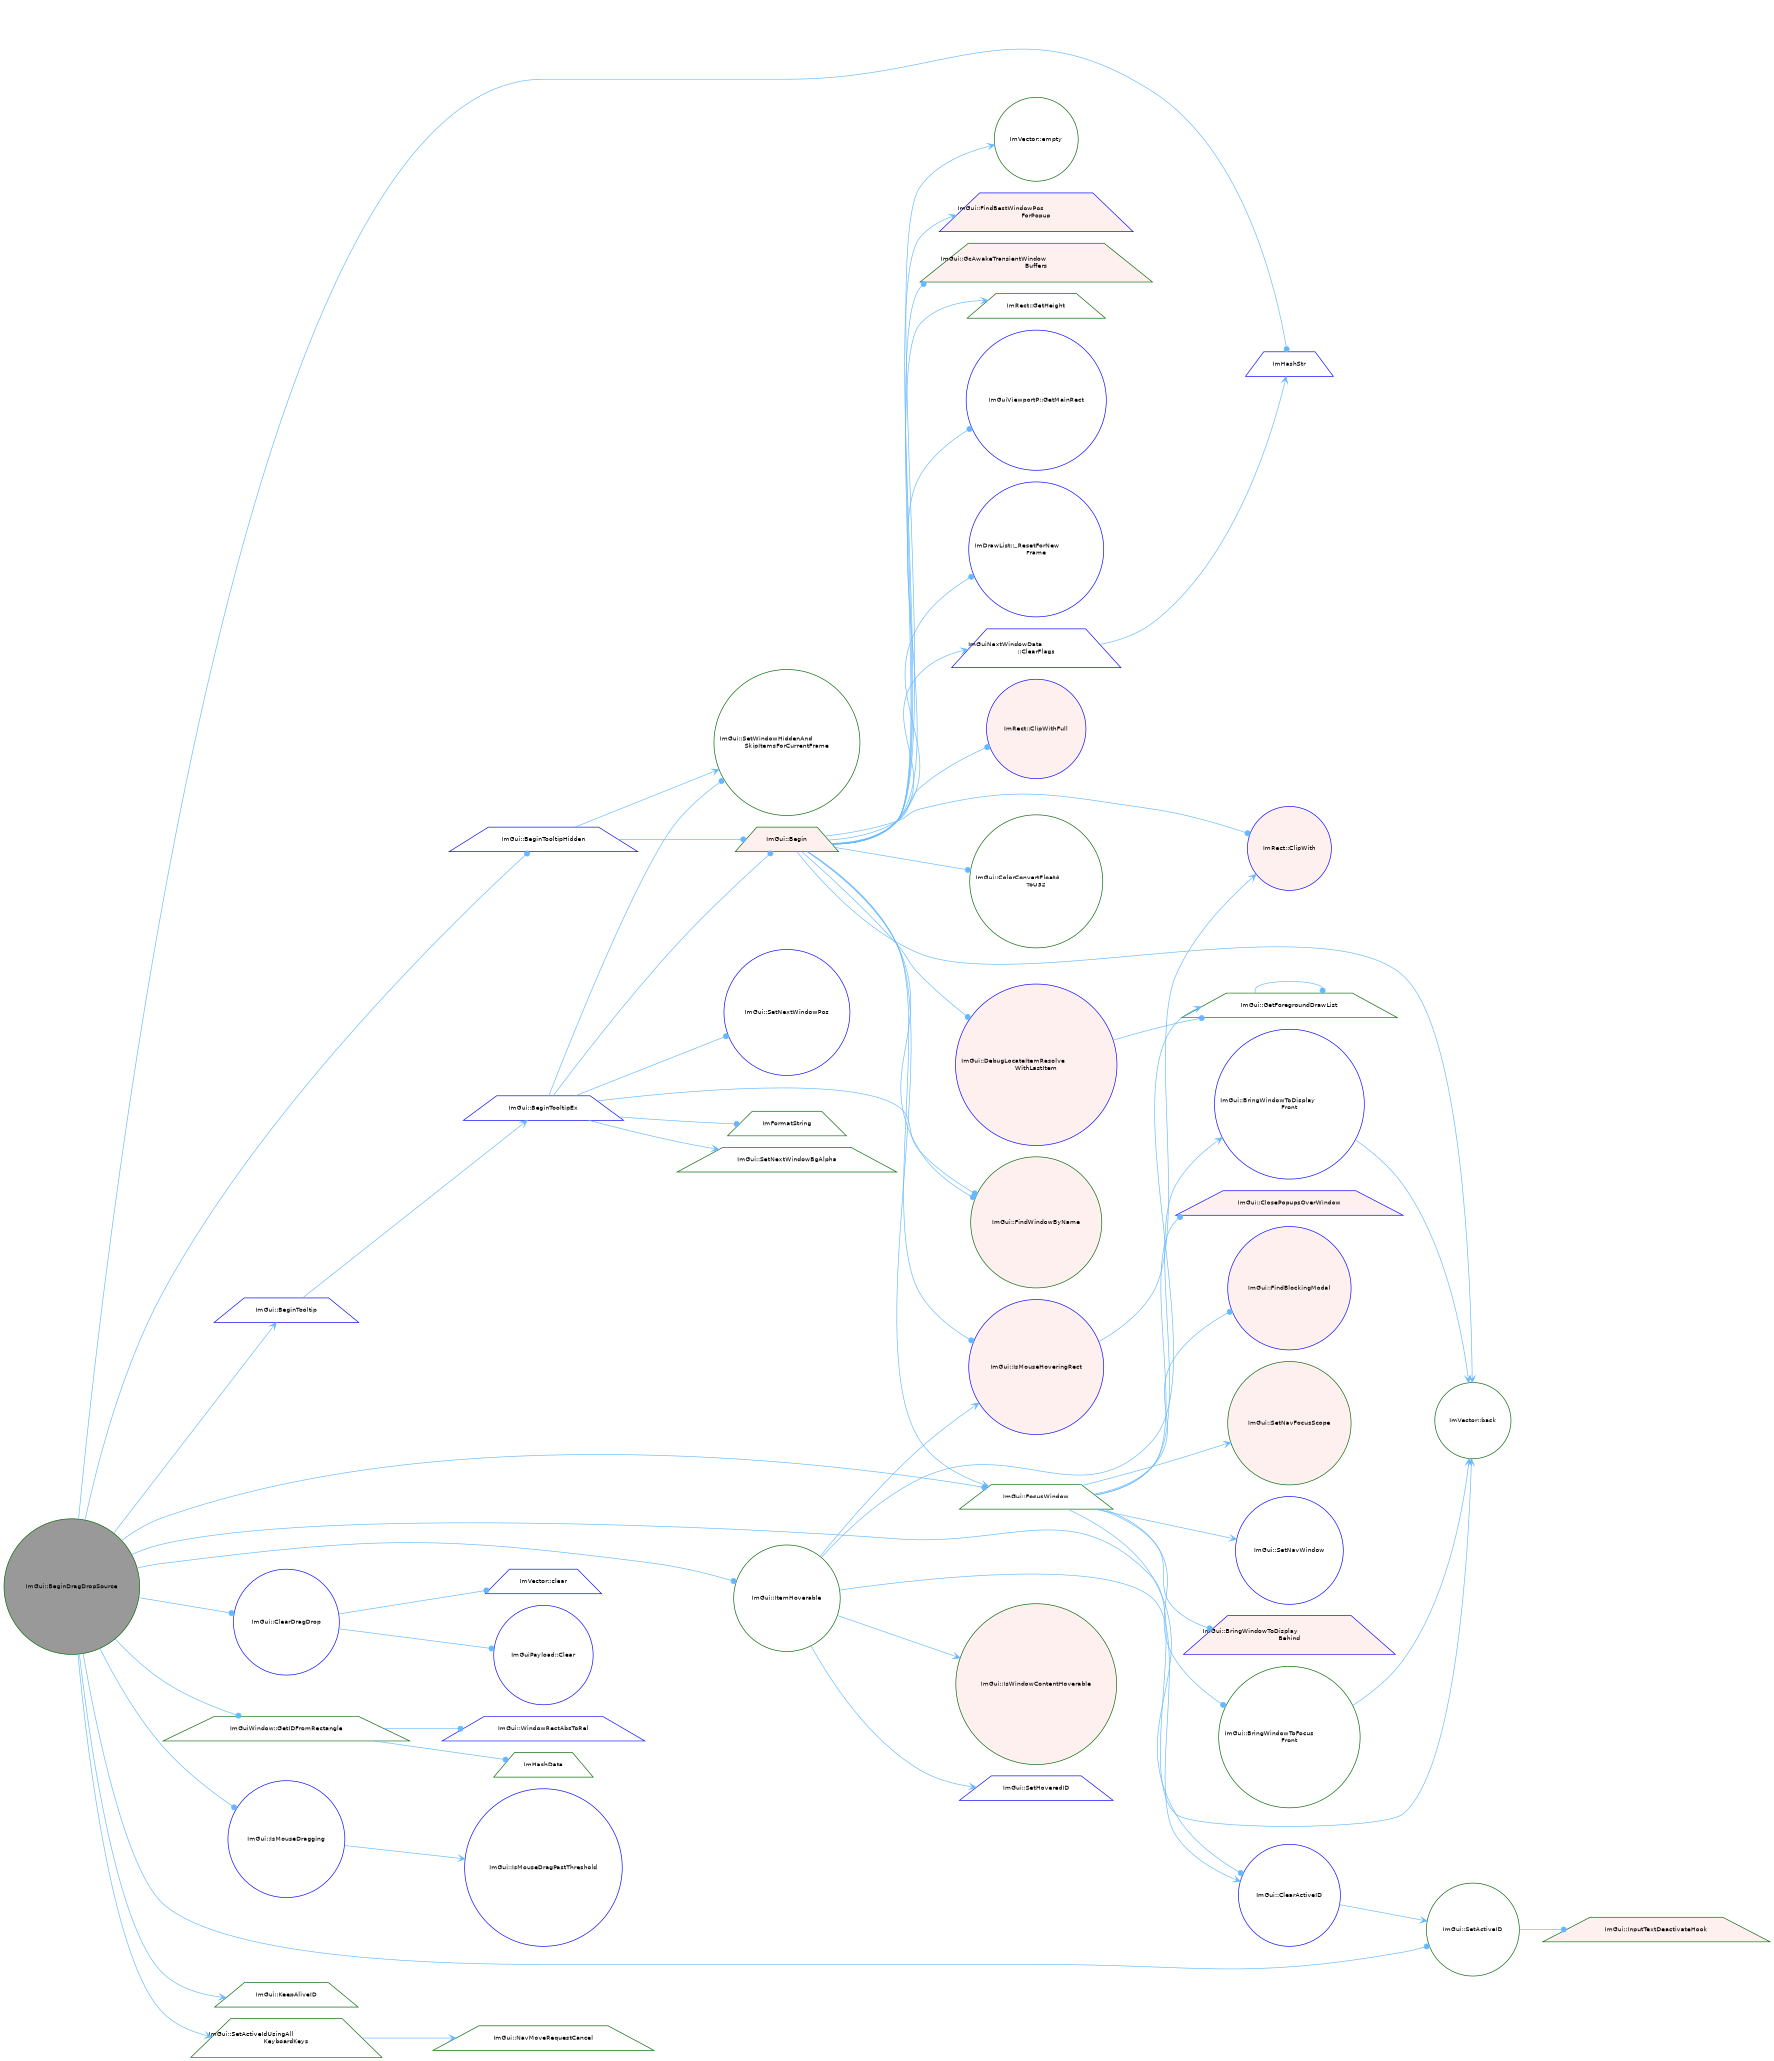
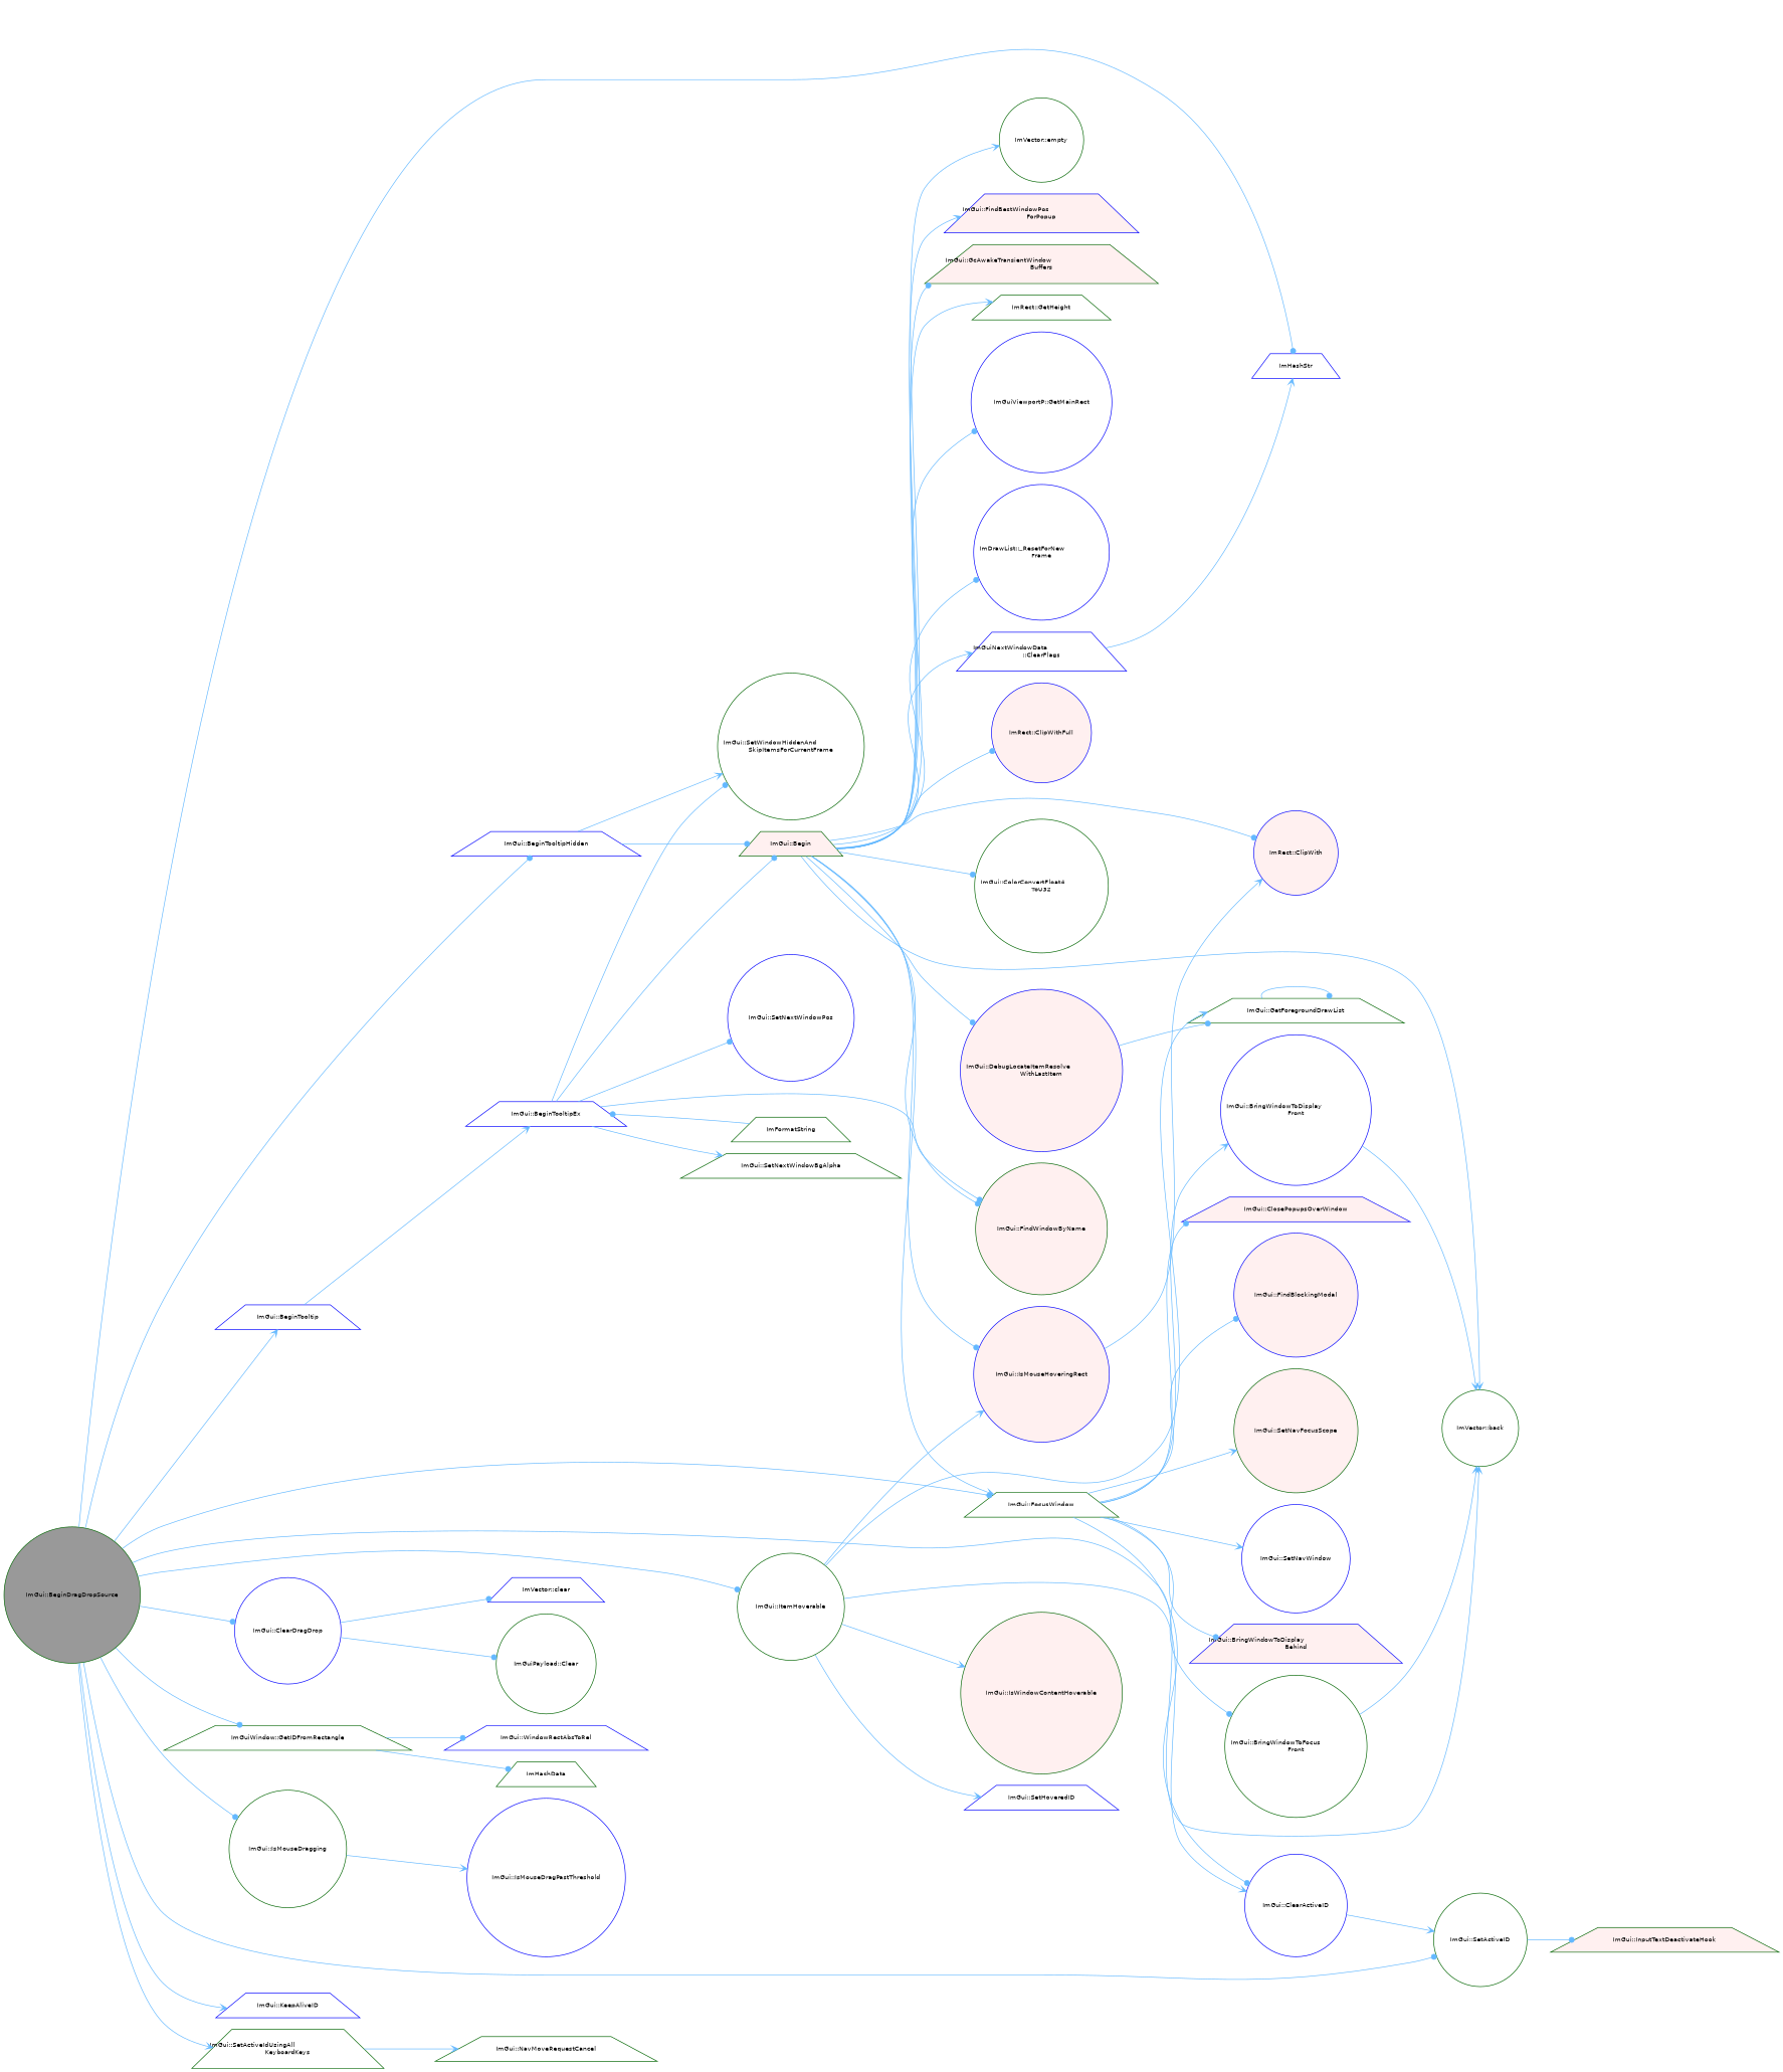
  digraph {
    rankdir=LR
    node [color=darkgreen fillcolor=white fontname=Helvetica fontsize=10 shape=circle style=filled]
    edge [arrowhead=dot color=steelblue1 fontname=Helvetica fontsize=10 labelfontname=Helvetica labelfontsize=10 style=solid]
    n1 [fillcolor=grey60 fontcolor=black height=0.2 label="ImGui::BeginDragDropSource" width=0.4]
    n2 [height=0.2 label="ImVector::back" width=0.4]
    n3 [color=blue height=0.2 label="ImGui::BeginTooltip" shape=trapezium width=0.4]
    n4 [color=blue height=0.2 label=ImHashStr shape=trapezium width=0.4]
    n5 [height=0.2 label="ImGui::FocusWindow" shape=trapezium width=0.4]
    n6 [height=0.2 label="ImGui::SetActiveID" width=0.4]
    n7 [color=blue height=0.2 label="ImGui::BeginTooltipHidden" shape=trapezium width=0.4]
    n8 [color=blue height=0.2 label="ImGui::ClearDragDrop" width=0.4]
    n9 [height=0.2 label="ImGuiWindow::GetIDFromRectangle" shape=trapezium width=0.4]
-   n10 [color=blue height=0.2 label="ImGui::IsMouseDragging" width=0.4]
+   n10 [height=0.2 label="ImGui::IsMouseDragging" width=0.4]
    n11 [height=0.2 label="ImGui::ItemHoverable" width=0.4]
-   n12 [height=0.2 label="ImGui::KeepAliveID" shape=trapezium width=0.4]
+   n12 [color=blue height=0.2 label="ImGui::KeepAliveID" shape=trapezium width=0.4]
    n13 [height=0.2 label="ImGui::SetActiveIdUsingAll\lKeyboardKeys" shape=trapezium width=0.4]
    n14 [color=blue height=0.2 label="ImGui::BeginTooltipEx" shape=trapezium width=0.4]
    n15 [color=blue fillcolor="#FFF0F0" height=0.2 label="ImGui::BringWindowToDisplay\lBehind" shape=trapezium width=0.4]
    n16 [color=blue height=0.2 label="ImGui::BringWindowToDisplay\lFront" width=0.4]
    n17 [height=0.2 label="ImGui::BringWindowToFocus\lFront" width=0.4]
    n18 [color=blue height=0.2 label="ImGui::ClearActiveID" width=0.4]
    n19 [color=blue fillcolor="#FFF0F0" height=0.2 label="ImGui::ClosePopupsOverWindow" shape=trapezium width=0.4]
    n20 [color=blue fillcolor="#FFF0F0" height=0.2 label="ImGui::FindBlockingModal" width=0.4]
    n21 [fillcolor="#FFF0F0" height=0.2 label="ImGui::SetNavFocusScope" width=0.4]
    n22 [color=blue height=0.2 label="ImGui::SetNavWindow" width=0.4]
    n23 [fillcolor="#FFF0F0" height=0.2 label="ImGui::InputTextDeactivateHook" shape=trapezium width=0.4]
    n24 [fillcolor="#FFF0F0" height=0.2 label="ImGui::Begin" shape=trapezium width=0.4]
    n25 [height=0.2 label="ImGui::SetWindowHiddenAnd\lSkipItemsForCurrentFrame" width=0.4]
-   n26 [color=blue height=0.2 label="ImGuiPayload::Clear" width=0.4]
+   n26 [height=0.2 label="ImGuiPayload::Clear" width=0.4]
    n27 [color=blue height=0.2 label="ImVector::clear" shape=trapezium width=0.4]
    n28 [height=0.2 label=ImHashData shape=trapezium width=0.4]
    n29 [color=blue height=0.2 label="ImGui::WindowRectAbsToRel" shape=trapezium width=0.4]
    n30 [color=blue height=0.2 label="ImGui::IsMouseDragPastThreshold" width=0.4]
    n31 [color=blue fillcolor="#FFF0F0" height=0.2 label="ImGui::IsMouseHoveringRect" width=0.4]
    n32 [height=0.2 label="ImGui::GetForegroundDrawList" shape=trapezium width=0.4]
    n33 [fillcolor="#FFF0F0" height=0.2 label="ImGui::IsWindowContentHoverable" width=0.4]
    n34 [color=blue height=0.2 label="ImGui::SetHoveredID" shape=trapezium width=0.4]
    n35 [height=0.2 label="ImGui::NavMoveRequestCancel" shape=trapezium width=0.4]
    n36 [fillcolor="#FFF0F0" height=0.2 label="ImGui::FindWindowByName" width=0.4]
    n37 [height=0.2 label=ImFormatString shape=trapezium width=0.4]
    n38 [height=0.2 label="ImGui::SetNextWindowBgAlpha" shape=trapezium width=0.4]
    n39 [color=blue height=0.2 label="ImGui::SetNextWindowPos" width=0.4]
    n40 [color=blue height=0.2 label="ImDrawList::_ResetForNew\lFrame" width=0.4]
    n41 [color=blue height=0.2 label="ImGuiNextWindowData\l::ClearFlags" shape=trapezium width=0.4]
    n42 [color=blue fillcolor="#FFF0F0" height=0.2 label="ImRect::ClipWith" width=0.4]
    n43 [color=blue fillcolor="#FFF0F0" height=0.2 label="ImRect::ClipWithFull" width=0.4]
    n44 [height=0.2 label="ImGui::ColorConvertFloat4\lToU32" width=0.4]
    n45 [color=blue fillcolor="#FFF0F0" height=0.2 label="ImGui::DebugLocateItemResolve\lWithLastItem" width=0.4]
    n46 [height=0.2 label="ImVector::empty" width=0.4]
    n47 [color=blue fillcolor="#FFF0F0" height=0.2 label="ImGui::FindBestWindowPos\lForPopup" shape=trapezium width=0.4]
    n48 [fillcolor="#FFF0F0" height=0.2 label="ImGui::GcAwakeTransientWindow\lBuffers" shape=trapezium width=0.4]
    n49 [height=0.2 label="ImRect::GetHeight" shape=trapezium width=0.4]
    n50 [color=blue height=0.2 label="ImGuiViewportP::GetMainRect" width=0.4]
    n1 -> n2 [arrowhead=vee]
    n1 -> n3 [arrowhead=vee]
    n1 -> n4
    n1 -> n5
    n1 -> n6
    n1 -> n7
    n1 -> n8
    n1 -> n9
    n1 -> n10
    n1 -> n11
    n1 -> n12 [arrowhead=vee]
    n1 -> n13 [arrowhead=vee]
    n3 -> n14 [arrowhead=vee]
    n5 -> n15
    n5 -> n16 [arrowhead=vee]
    n5 -> n17
    n5 -> n18
    n5 -> n19
    n5 -> n20
    n5 -> n21 [arrowhead=vee]
    n5 -> n22 [arrowhead=vee]
    n6 -> n23
    n7 -> n24
    n7 -> n25 [arrowhead=vee]
    n8 -> n26
    n8 -> n27
    n9 -> n28
    n9 -> n29
    n10 -> n30 [arrowhead=vee]
    n11 -> n18 [arrowhead=vee]
    n11 -> n31 [arrowhead=vee]
    n11 -> n32 [arrowhead=vee]
    n11 -> n33 [arrowhead=vee]
    n11 -> n34 [arrowhead=vee]
    n13 -> n35 [arrowhead=vee]
    n14 -> n24
    n14 -> n25
    n14 -> n36
-   n14 -> n37
+   n37 -> n14
    n14 -> n38 [arrowhead=vee]
    n14 -> n39
    n16 -> n2 [arrowhead=vee]
    n17 -> n2 [arrowhead=vee]
    n18 -> n6 [arrowhead=vee]
    n24 -> n2 [arrowhead=vee]
    n24 -> n5 [arrowhead=vee]
    n24 -> n31
    n24 -> n36
    n24 -> n40
    n24 -> n41 [arrowhead=vee]
    n24 -> n42
    n24 -> n43
    n24 -> n44
    n24 -> n45
    n24 -> n46 [arrowhead=vee]
    n24 -> n47 [arrowhead=vee]
    n24 -> n48
    n24 -> n49 [arrowhead=vee]
    n24 -> n50
    n31 -> n42 [arrowhead=vee]
    n32 -> n32
    n41 -> n4 [arrowhead=vee]
    n45 -> n32
  }
